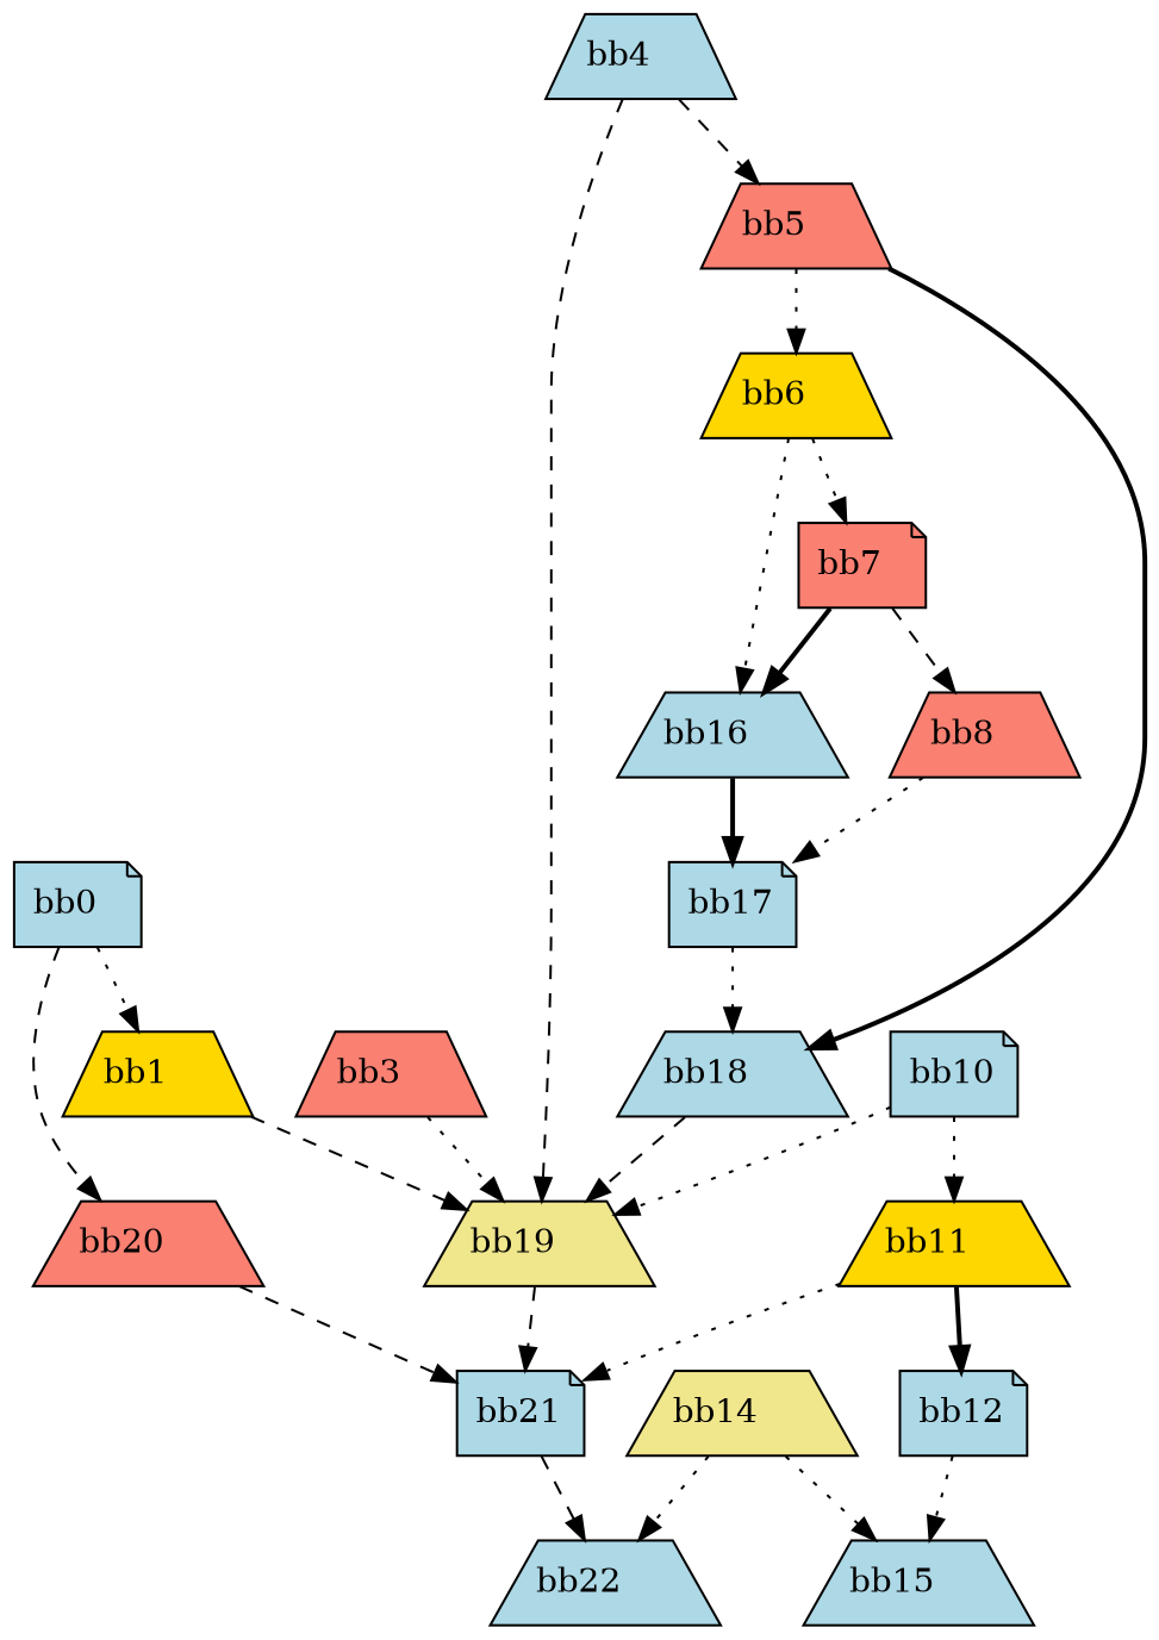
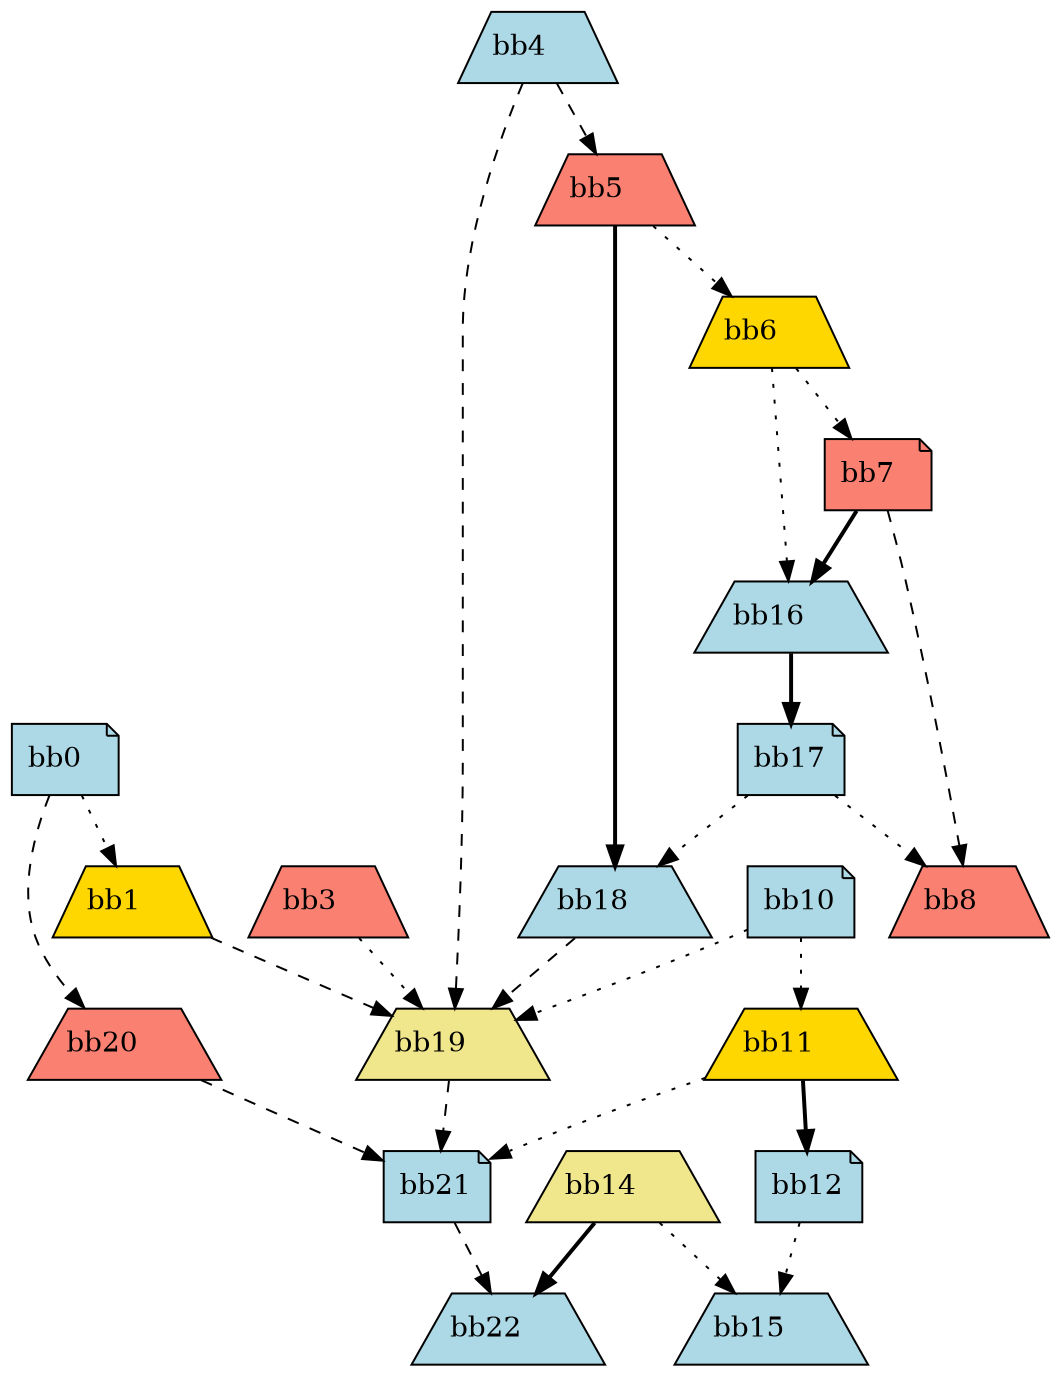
  digraph {
    node [fillcolor=lightblue shape=trapezium style=filled]
    edge [style=dotted]
    n1 [label="bb0\l" shape=note]
    n2 [fillcolor=gold label="bb1\l"]
    n3 [fillcolor=salmon label="bb20\l"]
    n4 [fillcolor=khaki label="bb19\l"]
    n5 [label="bb21\l" shape=note]
    n6 [fillcolor=salmon label="bb3\l"]
    n7 [label="bb4\l"]
    n8 [fillcolor=salmon label="bb5\l"]
    n9 [fillcolor=gold label="bb6\l"]
    n10 [label="bb18\l"]
    n11 [fillcolor=salmon label="bb7\l" shape=note]
    n12 [label="bb16\l"]
    n13 [fillcolor=salmon label="bb8\l"]
    n14 [label="bb17\l" shape=note]
    n15 [label="bb10\l" shape=note]
    n16 [fillcolor=gold label="bb11\l"]
    n17 [label="bb12\l" shape=note]
    n18 [label="bb15\l"]
    n19 [label="bb22\l"]
    n20 [fillcolor=khaki label="bb14\l"]
    n1 -> n2
    n1 -> n3 [style=dashed]
    n2 -> n4 [style=dashed]
    n3 -> n5 [style=dashed]
    n4 -> n5 [style=dashed]
    n5 -> n19 [style=dashed]
    n6 -> n4
    n7 -> n4 [style=dashed]
    n7 -> n8 [style=dashed]
    n8 -> n9
    n8 -> n10 [style=bold]
    n9 -> n11
    n9 -> n12
    n10 -> n4 [style=dashed]
    n11 -> n12 [style=bold]
    n11 -> n13 [style=dashed]
    n12 -> n14 [style=bold]
-   n13 -> n14
+   n14 -> n13
    n14 -> n10
    n15 -> n4
    n15 -> n16
    n16 -> n5
    n16 -> n17 [style=bold]
    n17 -> n18
    n20 -> n18
-   n20 -> n19
+   n20 -> n19 [style=bold]
  }
